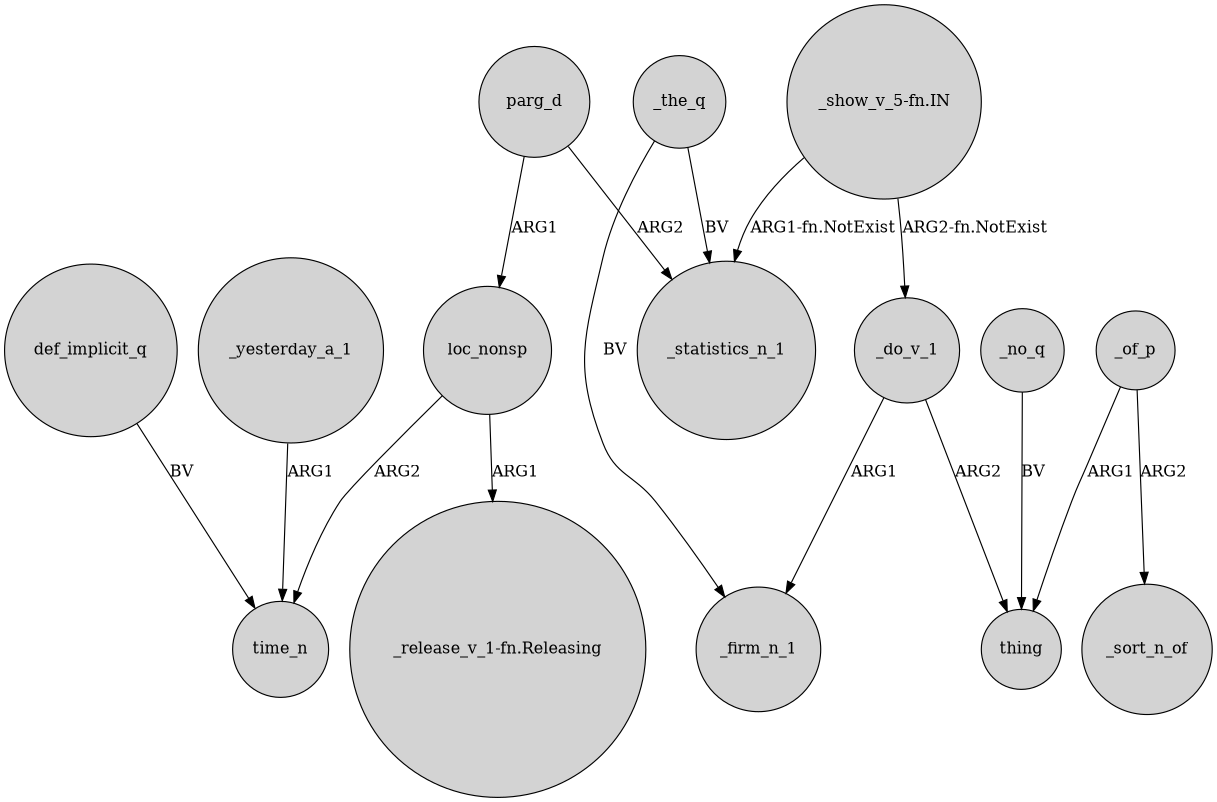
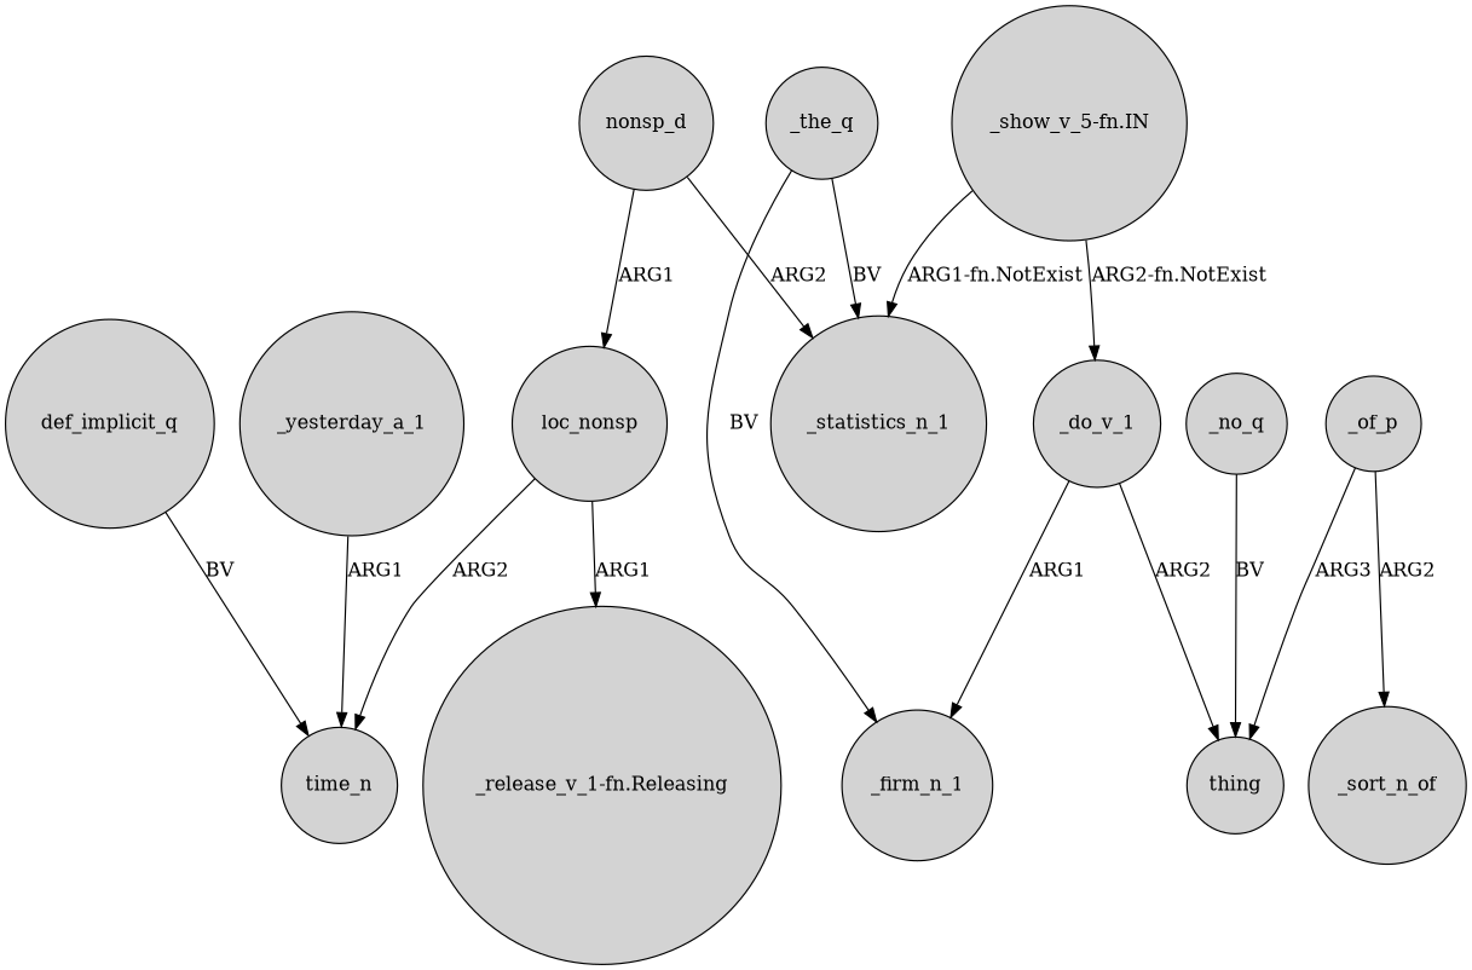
  digraph {
    node [shape=circle style=filled]
    loc_nonsp
    "_release_v_1-fn.Releasing"
    time_n
    _do_v_1
    _firm_n_1
    thing
    _yesterday_a_1
-   parg_d
+   parg_d [label=nonsp_d]
    _statistics_n_1
    _of_p
    _sort_n_of
    n12 [label="_show_v_5-fn.IN"]
    _the_q
    _no_q
    def_implicit_q
    loc_nonsp -> "_release_v_1-fn.Releasing" [label=ARG1]
    loc_nonsp -> time_n [label=ARG2]
    _do_v_1 -> _firm_n_1 [label=ARG1]
    _do_v_1 -> thing [label=ARG2]
    _yesterday_a_1 -> time_n [label=ARG1]
    parg_d -> loc_nonsp [label=ARG1]
    parg_d -> _statistics_n_1 [label=ARG2]
-   _of_p -> thing [label=ARG1]
+   _of_p -> thing [label=ARG3]
    _of_p -> _sort_n_of [label=ARG2]
    n12 -> _do_v_1 [label="ARG2-fn.NotExist"]
    n12 -> _statistics_n_1 [label="ARG1-fn.NotExist"]
    _the_q -> _firm_n_1 [label=BV]
    _the_q -> _statistics_n_1 [label=BV]
    _no_q -> thing [label=BV]
    def_implicit_q -> time_n [label=BV]
  }
